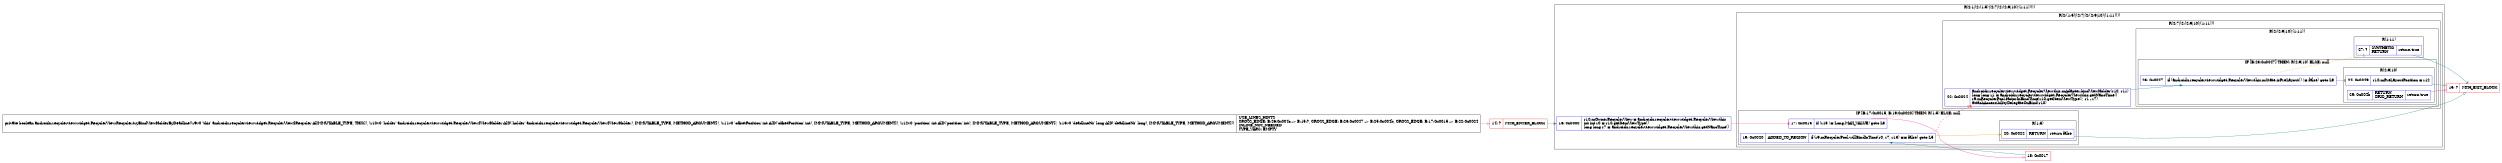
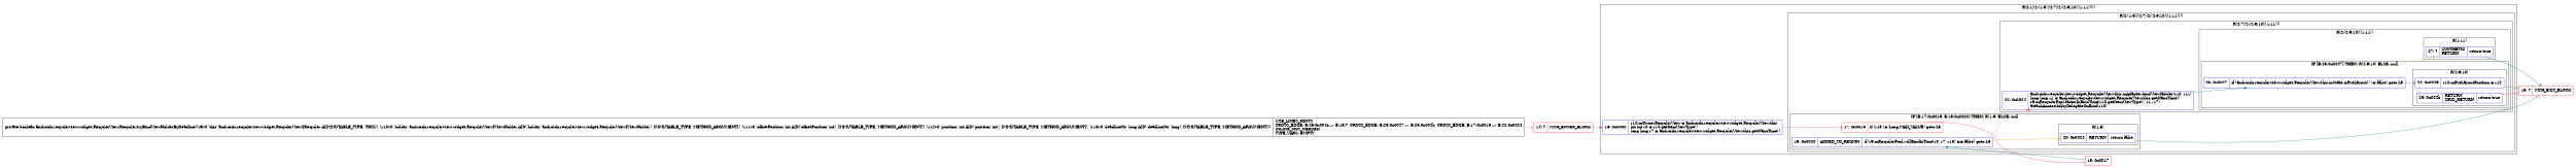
  digraph {
    rankdir=LR
    node [color=blue shape=record]
    edge [arrowhead=onormal color=deeppink]
    n1 [label="{20\:\ 0x0022|RETURN\l|return false\l}"]
-   n2 [label="{17\:\ 0x0015|if (r13 != Long.MAX_VALUE) goto L3\l}"]
+   n2 [color=red label="{17\:\ 0x0015|if (r13 != Long.MAX_VALUE) goto L3\l}"]
    n3 [label="{19\:\ 0x0020|ADDED_TO_REGION\l|if (r9.mRecyclerPool.willBindInTime(r0, r7, r13) == false) goto L5\l}"]
    n4 [label="{24\:\ 0x0049|r10.mPreLayoutPosition = r12\l}"]
    n5 [label="{25\:\ 0x004b|RETURN\lORIG_RETURN\l|return true\l}"]
    n6 [label="{23\:\ 0x0047|if (androidx.recyclerview.widget.RecyclerView.this.mState.isPreLayout() != false) goto L9\l}"]
    n7 [label="{27\:\ ?|SYNTHETIC\lRETURN\l|return true\l}"]
    n8 [label="{22\:\ 0x0024|androidx.recyclerview.widget.RecyclerView.this.mAdapter.bindViewHolder(r10, r11)\llong long r1 = androidx.recyclerview.widget.RecyclerView.this.getNanoTime()\lr9.mRecyclerPool.factorInBindTime(r10.getItemViewType(), r1 \- r7)\lattachAccessibilityDelegateOnBind(r10)\l}"]
    n9 [label="{16\:\ 0x0000|r10.mOwnerRecyclerView = androidx.recyclerview.widget.RecyclerView.this\lint int r0 = r10.getItemViewType()\llong long r7 = androidx.recyclerview.widget.RecyclerView.this.getNanoTime()\l}"]
    n10 [color=red label="{15\:\ ?|MTH_EXIT_BLOCK\l}"]
    n11 [color=red label="{18\:\ 0x0017}"]
    n12 [color=red label="{14\:\ ?|MTH_ENTER_BLOCK\l}"]
    n13 [label="{private boolean androidx.recyclerview.widget.RecyclerView.Recycler.tryBindViewHolderByDeadline((r9v0 'this' androidx.recyclerview.widget.RecyclerView$Recycler A[IMMUTABLE_TYPE, THIS]), (r10v0 'holder' androidx.recyclerview.widget.RecyclerView$ViewHolder A[D('holder' androidx.recyclerview.widget.RecyclerView$ViewHolder), IMMUTABLE_TYPE, METHOD_ARGUMENT]), (r11v0 'offsetPosition' int A[D('offsetPosition' int), IMMUTABLE_TYPE, METHOD_ARGUMENT]), (r12v0 'position' int A[D('position' int), IMMUTABLE_TYPE, METHOD_ARGUMENT]), (r13v0 'deadlineNs' long A[D('deadlineNs' long), IMMUTABLE_TYPE, METHOD_ARGUMENT]))  | USE_LINES_HINTS\lCROSS_EDGE: B:26:0x004c \-\> B:15:?, CROSS_EDGE: B:23:0x0047 \-\> B:25:0x004b, CROSS_EDGE: B:17:0x0015 \-\> B:22:0x0024\lINLINE_NOT_NEEDED\lTYPE_VARS: EMPTY\l}" color=""]
    subgraph cluster_1 {
      label="R(2:1|(2:(1:5)|(2:7|(2:(2:9|10)|(1:11)))))"
      n9
      subgraph cluster_2 {
        label="R(2:(1:5)|(2:7|(2:(2:9|10)|(1:11))))"
        subgraph cluster_3 {
          label="IF [B:17:0x0015, B:19:0x0020] THEN: R(1:5) ELSE: null"
          n2
          n3
          subgraph cluster_4 {
            label="R(1:5)"
            n1
          }
        }
        subgraph cluster_5 {
          label="R(2:7|(2:(2:9|10)|(1:11)))"
          n8
          subgraph cluster_6 {
            label="R(2:(2:9|10)|(1:11))"
            subgraph cluster_7 {
              label="IF [B:23:0x0047] THEN: R(2:9|10) ELSE: null"
              n6
              subgraph cluster_8 {
                label="R(2:9|10)"
                n4
                n5
              }
            }
            subgraph cluster_9 {
              label="R(1:11)"
              n7
            }
          }
        }
      }
    }
    n1 -> n10 [color=teal]
    n2 -> n8 [arrowhead=normal color=darkorange style=dashed]
    n2 -> n11
    n3 -> n1 [arrowhead=normal color=darkorange]
    n3 -> n8 [arrowhead=tee style=dashed]
    n4 -> n10 [color=gray40]
    n5 -> n10
    n6 -> n4 [arrowhead=tee color=gray40]
    n6 -> n7 [arrowhead=tee color=darkorange style=dashed]
    n7 -> n10 [arrowhead=tee color=teal]
    n8 -> n6 [arrowhead=normal color=teal]
    n9 -> n2 [arrowhead=tee]
    n11 -> n3 [arrowhead=normal color=teal]
-   n12 -> n9 [arrowhead=normal color=gray40]
+   n12 -> n9 [arrowhead=normal]
    n13 -> n12
  }
